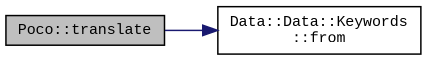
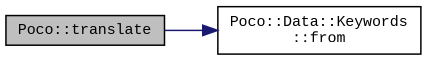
  digraph {
    rankdir=LR
    fontname="Liberation Mono"
    node [color=black fontname="Liberation Mono" fontsize=10 shape=record style=filled]
    n1 [fillcolor=grey75 fontcolor=black height=0.2 label="Poco::translate" width=0.4]
-   n2 [fillcolor=white height=0.2 label="Data::Data::Keywords\l::from" width=0.4]
+   n2 [fillcolor=white height=0.2 label="Poco::Data::Keywords\l::from" width=0.4]
    n1 -> n2 [color=midnightblue fontname="Liberation Mono" fontsize=10 labelfontname=Helvetica labelfontsize=10 style=solid]
  }
